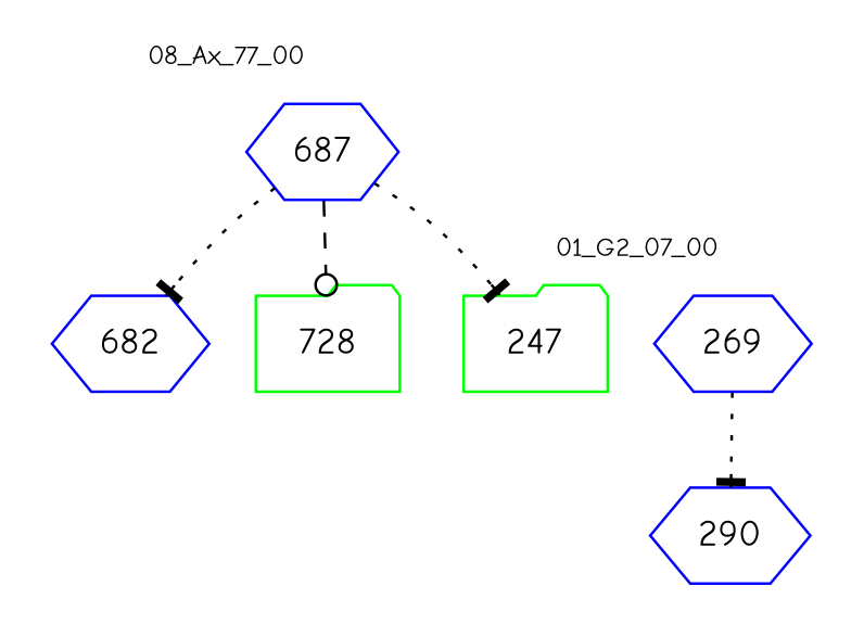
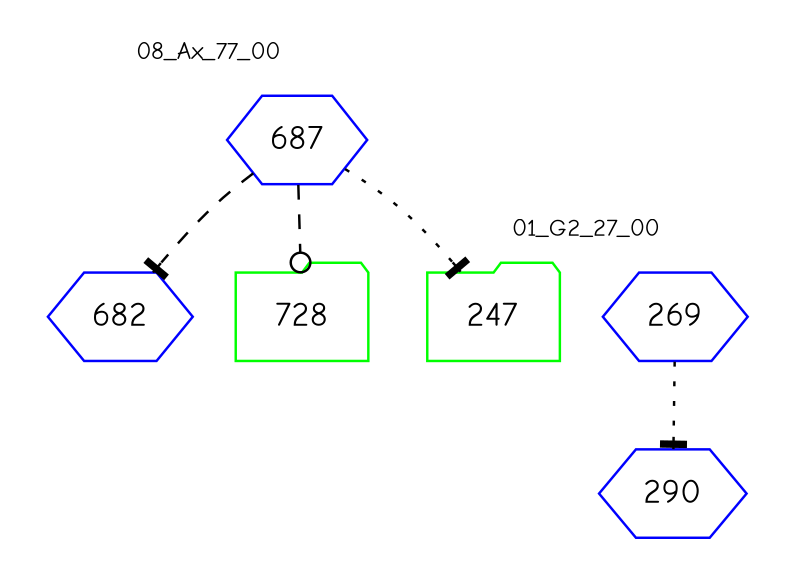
  digraph {
    fontname="Comic Neue"
    node [color=blue fontname="Comic Neue" shape=hexagon]
    edge [arrowhead=tee color=black fontname="Comic Neue" style=dashed]
    n1 [label=687]
    n2 [label=682]
    n3 [color=green label=728 shape=folder]
    n4 [label=269]
    n5 [color=green label=247 shape=folder]
    n6 [label=290]
    subgraph cluster_1 {
      color=white
      fontsize=10
      label="08_Ax_77_00"
      n1
      n2
      n3
    }
    subgraph cluster_2 {
      color=white
      fontsize=10
-     label="01_G2_07_00"
+     label="01_G2_27_00"
      n4
      n5
      n6
    }
-   n1 -> n2 [style=dotted]
+   n1 -> n2
    n1 -> n3 [arrowhead=odot]
    n1 -> n5 [style=dotted]
    n4 -> n6 [style=dotted]
  }
